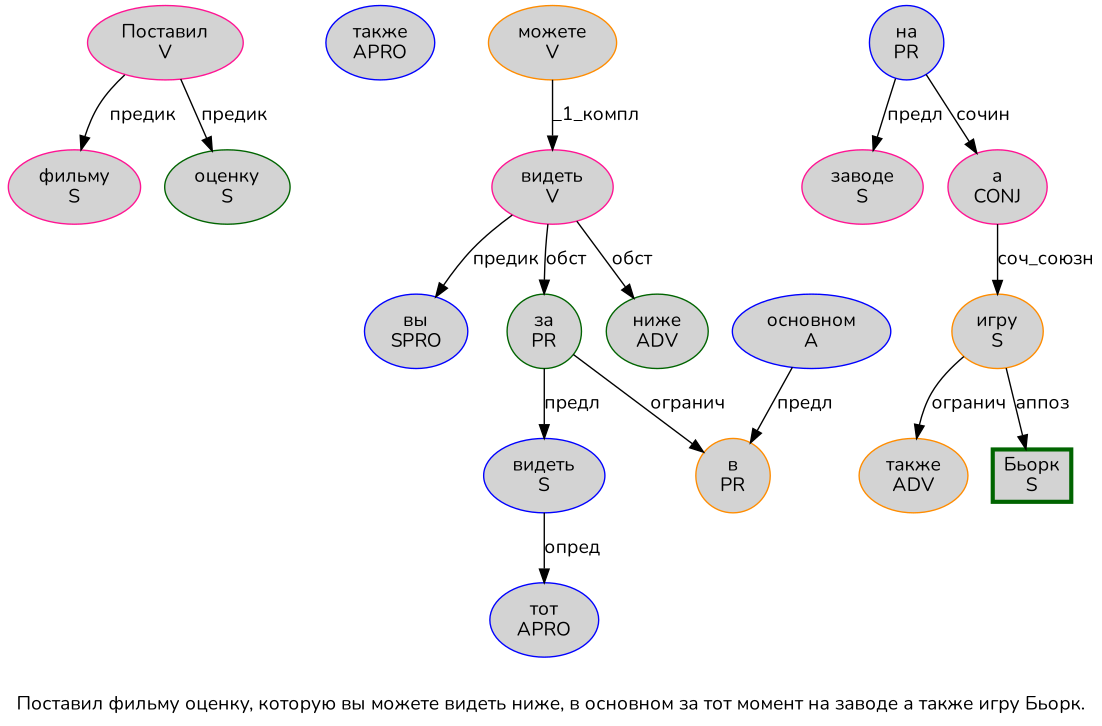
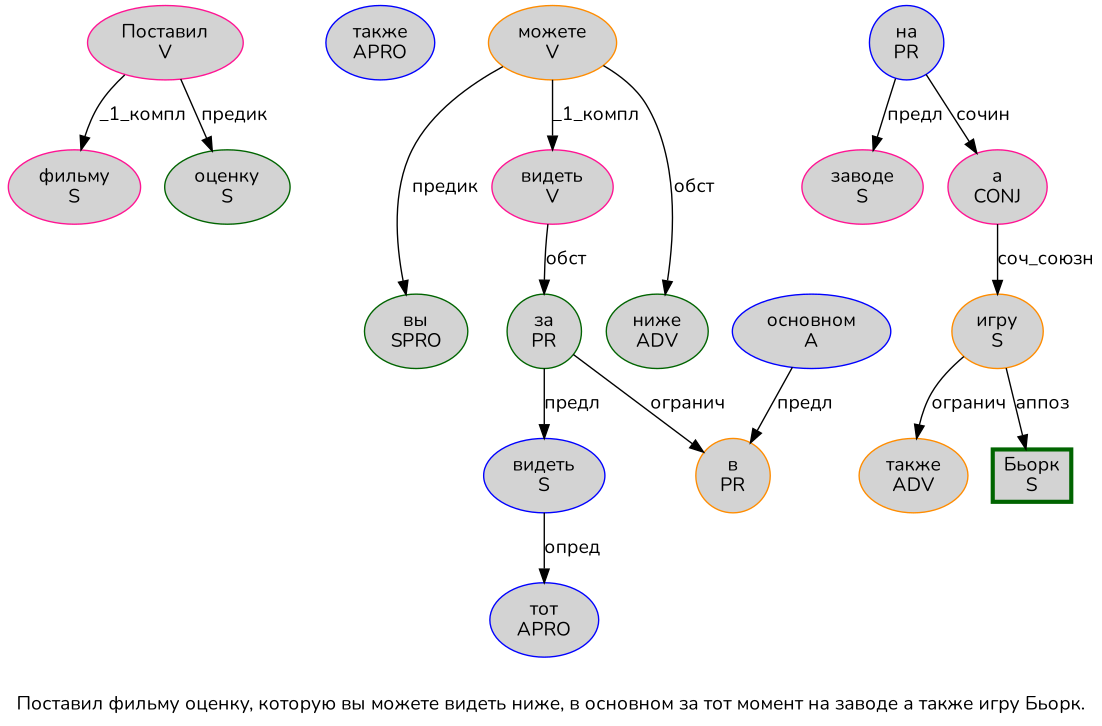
  digraph {
    fontname=Nunito
    label="Поставил фильму оценку, которую вы можете видеть ниже, в основном за тот момент на заводе а также игру Бьорк."
    node [color=blue fillcolor=lightgray fontname=Nunito penwidth=1 shape=ellipse style=filled]
    edge [fontname=Nunito]
    n1 [color=deeppink label="Поставил\nV"]
    n2 [color=deeppink label="фильму\nS"]
    n3 [color=darkgreen label="оценку\nS"]
    n4 [label="также\nAPRO"]
-   n5 [label="вы\nSPRO"]
+   n5 [color=darkgreen label="вы\nSPRO"]
    n6 [color=darkorange label="можете\nV"]
    n7 [color=deeppink label="видеть\nV"]
    n8 [color=darkgreen label="ниже\nADV"]
    n9 [color=darkgreen label="за\nPR"]
    n10 [color=darkorange label="в\nPR"]
    n11 [label="видеть\nS"]
    n12 [label="основном\nA"]
    n13 [label="тот\nAPRO"]
    n14 [label="на\nPR"]
    n15 [color=deeppink label="заводе\nS"]
    n16 [color=deeppink label="а\nCONJ"]
    n17 [color=darkorange label="игру\nS"]
    n18 [color=darkorange label="также\nADV"]
    n19 [color=darkgreen label="Бьорк\nS" penwidth=3 shape=box]
-   n1 -> n2 [label="предик"]
+   n1 -> n2 [label="_1_компл"]
    n1 -> n3 [label="предик"]
-   n7 -> n5 [label="предик"]
+   n6 -> n5 [label="предик"]
    n6 -> n7 [label="_1_компл"]
-   n7 -> n8 [label="обст"]
+   n6 -> n8 [label="обст"]
    n7 -> n9 [label="обст"]
    n9 -> n10 [label="огранич"]
    n9 -> n11 [label="предл"]
    n11 -> n13 [label="опред"]
    n12 -> n10 [label="предл"]
    n14 -> n15 [label="предл"]
    n14 -> n16 [label="сочин"]
    n16 -> n17 [label="соч_союзн"]
    n17 -> n18 [label="огранич"]
    n17 -> n19 [label="аппоз"]
  }
